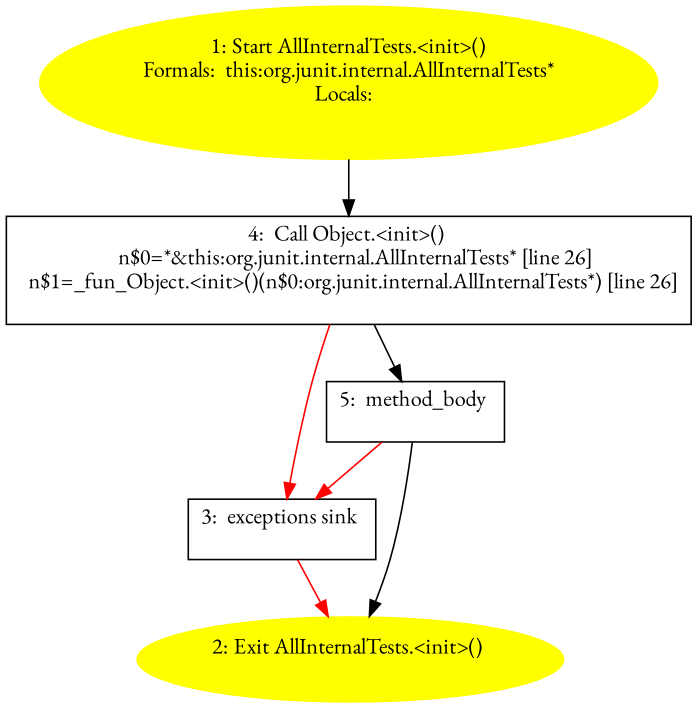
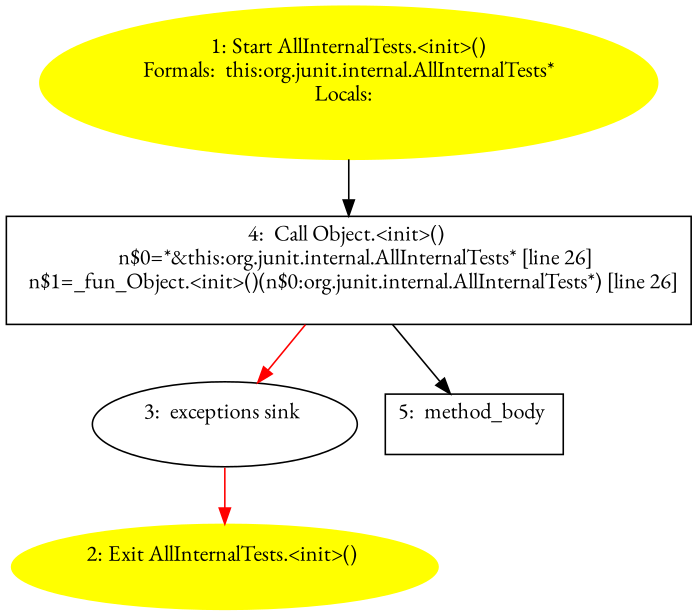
  digraph {
    fontname="EB Garamond"
    node [fontname="EB Garamond" shape=box]
    edge [fontname="EB Garamond"]
    n1 [color=yellow label="1: Start AllInternalTests.<init>()\nFormals:  this:org.junit.internal.AllInternalTests*\nLocals:  \n  " style=filled shape=""]
    n2 [label="4:  Call Object.<init>() \n   n$0=*&this:org.junit.internal.AllInternalTests* [line 26]\n  n$1=_fun_Object.<init>()(n$0:org.junit.internal.AllInternalTests*) [line 26]\n "]
-   n3 [label="3:  exceptions sink \n  "]
+   n3 [label="3:  exceptions sink \n  " shape=ellipse]
    n4 [label="5:  method_body \n  "]
    n5 [color=yellow label="2: Exit AllInternalTests.<init>() \n  " style=filled shape=""]
    n1 -> n2
    n2 -> n3 [color=red]
    n2 -> n4
    n3 -> n5 [color=red]
-   n4 -> n3 [color=red]
-   n4 -> n5
  }
